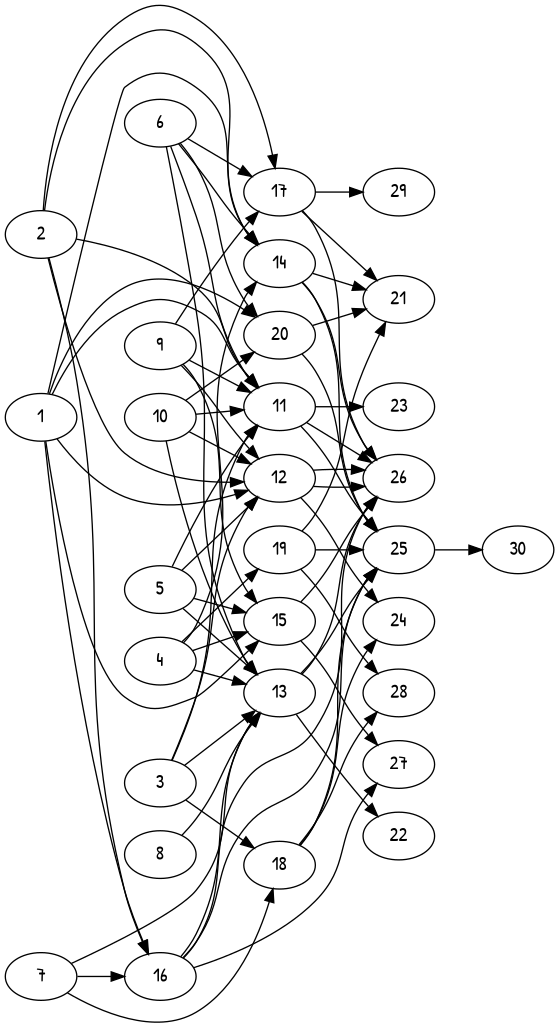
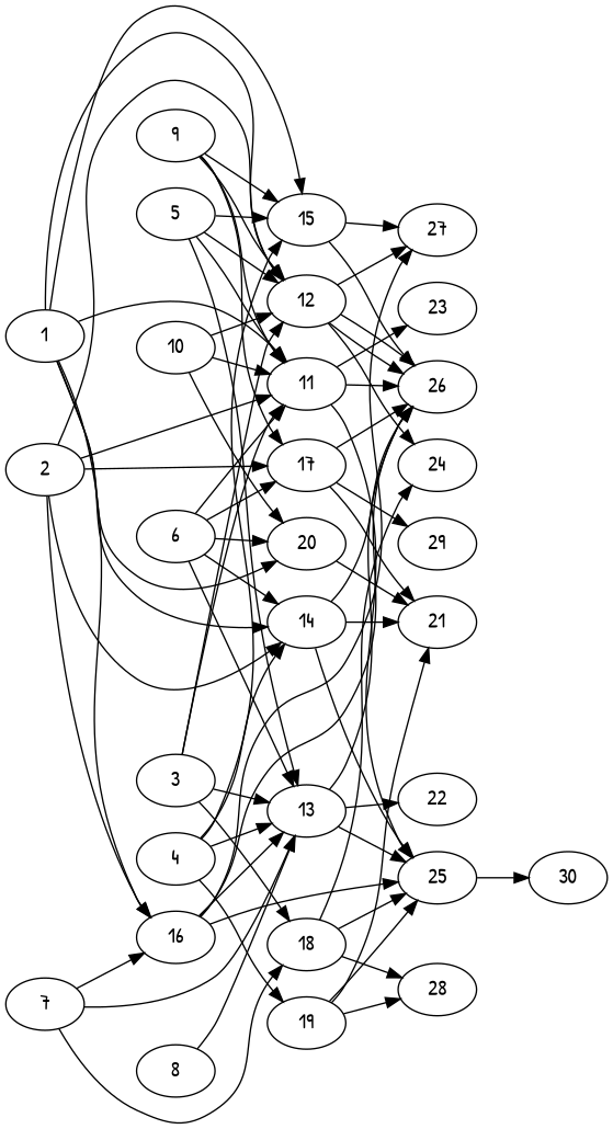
  digraph {
    fontname="Patrick Hand"
    rankdir=LR
    node [alpha=0.09 fontname="Patrick Hand"]
    edge [fontname="Patrick Hand"]
    1 [alpha=0.13 expect_size=39325696]
    11 [alpha=0.10 expect_size=39303168]
    12 [expect_size=23493632]
    14 [alpha=0.04 expect_size=5886976]
    15 [alpha=0.13 expect_size=25651200]
    16 [alpha=0.03 expect_size=6006784]
    20 [alpha=0.01 expect_size=35244032]
    23 [alpha=0.05 expect_size=23764992]
    25 [alpha=0.07 expect_size=39310336]
    26 [expect_size=22808576]
    24 [alpha=0.11 expect_size=30389248]
    27 [alpha=0.12 expect_size=30779392]
    21 [alpha=0.14 expect_size=26320896]
    13 [alpha=0.03 expect_size=40195072]
    30 [alpha=0.05 expect_size=12410880]
    22 [alpha=0.17 expect_size=49006592]
    2 [alpha=0.07 expect_size=27297792]
    17 [alpha=0.15 expect_size=25586688]
    29 [alpha=0.01 expect_size=5341184]
    3 [alpha=0.05 expect_size=20438016]
    18 [alpha=0.15 expect_size=27754496]
    28 [alpha=0.00 expect_size=17868800]
    4 [alpha=0.08 expect_size=45095936]
    19 [alpha=0.03 expect_size=14828544]
    5 [alpha=0.12 expect_size=29924352]
    6 [alpha=0.08 expect_size=19330048]
    7 [alpha=0.01 expect_size=8215552]
    8 [alpha=0.15 expect_size=17153024]
    9 [expect_size=33600512]
    10 [alpha=0.16 expect_size=13938688]
    1 -> 11
    1 -> 12
    1 -> 14
    1 -> 15
    1 -> 16
    1 -> 20
    11 -> 23
    11 -> 25
    11 -> 26
    12 -> 26
    12 -> 26
    12 -> 24
+   12 -> 27
    14 -> 25
    14 -> 26
    14 -> 21
    15 -> 26
    15 -> 27
    16 -> 25
    16 -> 26
    16 -> 27
    16 -> 13
-   20 -> 25
    20 -> 21
    25 -> 30
    13 -> 25
    13 -> 26
    13 -> 22
    2 -> 11
    2 -> 12
    2 -> 14
    2 -> 16
    2 -> 17
    17 -> 26
    17 -> 21
    17 -> 29
    3 -> 11
    3 -> 12
    3 -> 13
    3 -> 18
    18 -> 25
    18 -> 24
    18 -> 28
    4 -> 14
    4 -> 15
    4 -> 13
    4 -> 19
    19 -> 25
    19 -> 21
    19 -> 28
    5 -> 11
    5 -> 12
    5 -> 15
    5 -> 13
    6 -> 11
    6 -> 14
    6 -> 20
    6 -> 13
    6 -> 17
    7 -> 16
    7 -> 13
    7 -> 18
    8 -> 13
    9 -> 11
    9 -> 12
    9 -> 15
    9 -> 17
    10 -> 11
    10 -> 12
    10 -> 20
-   10 -> 13
  }
